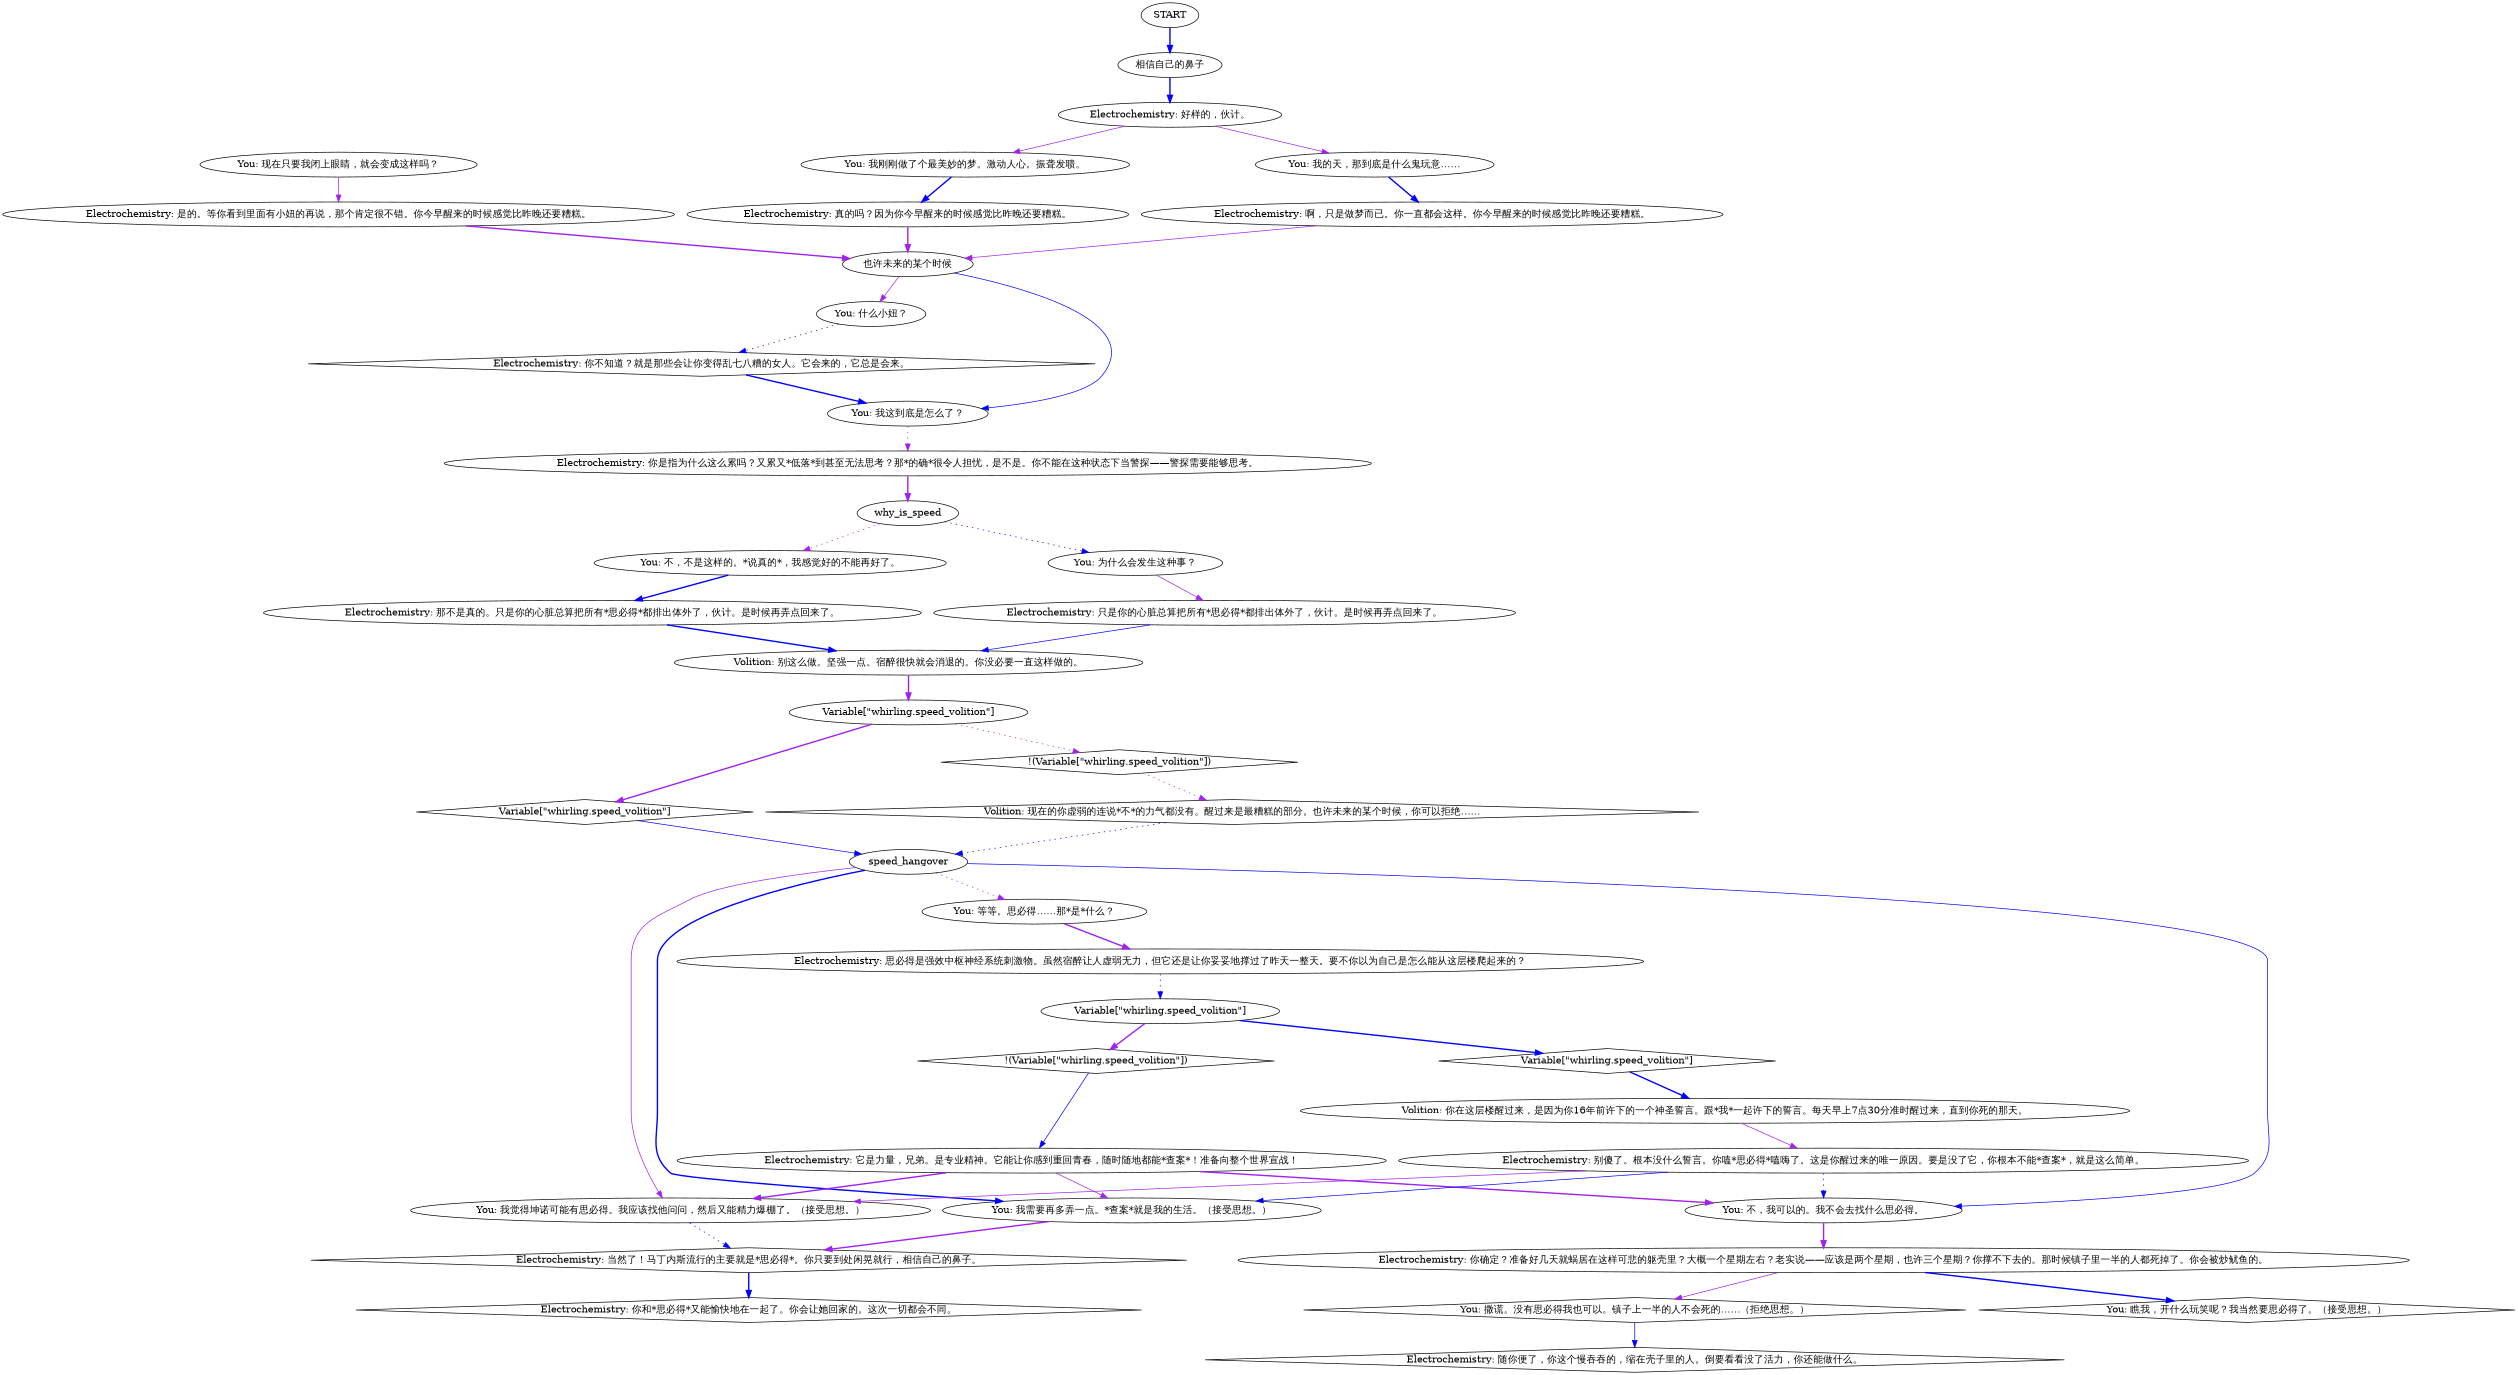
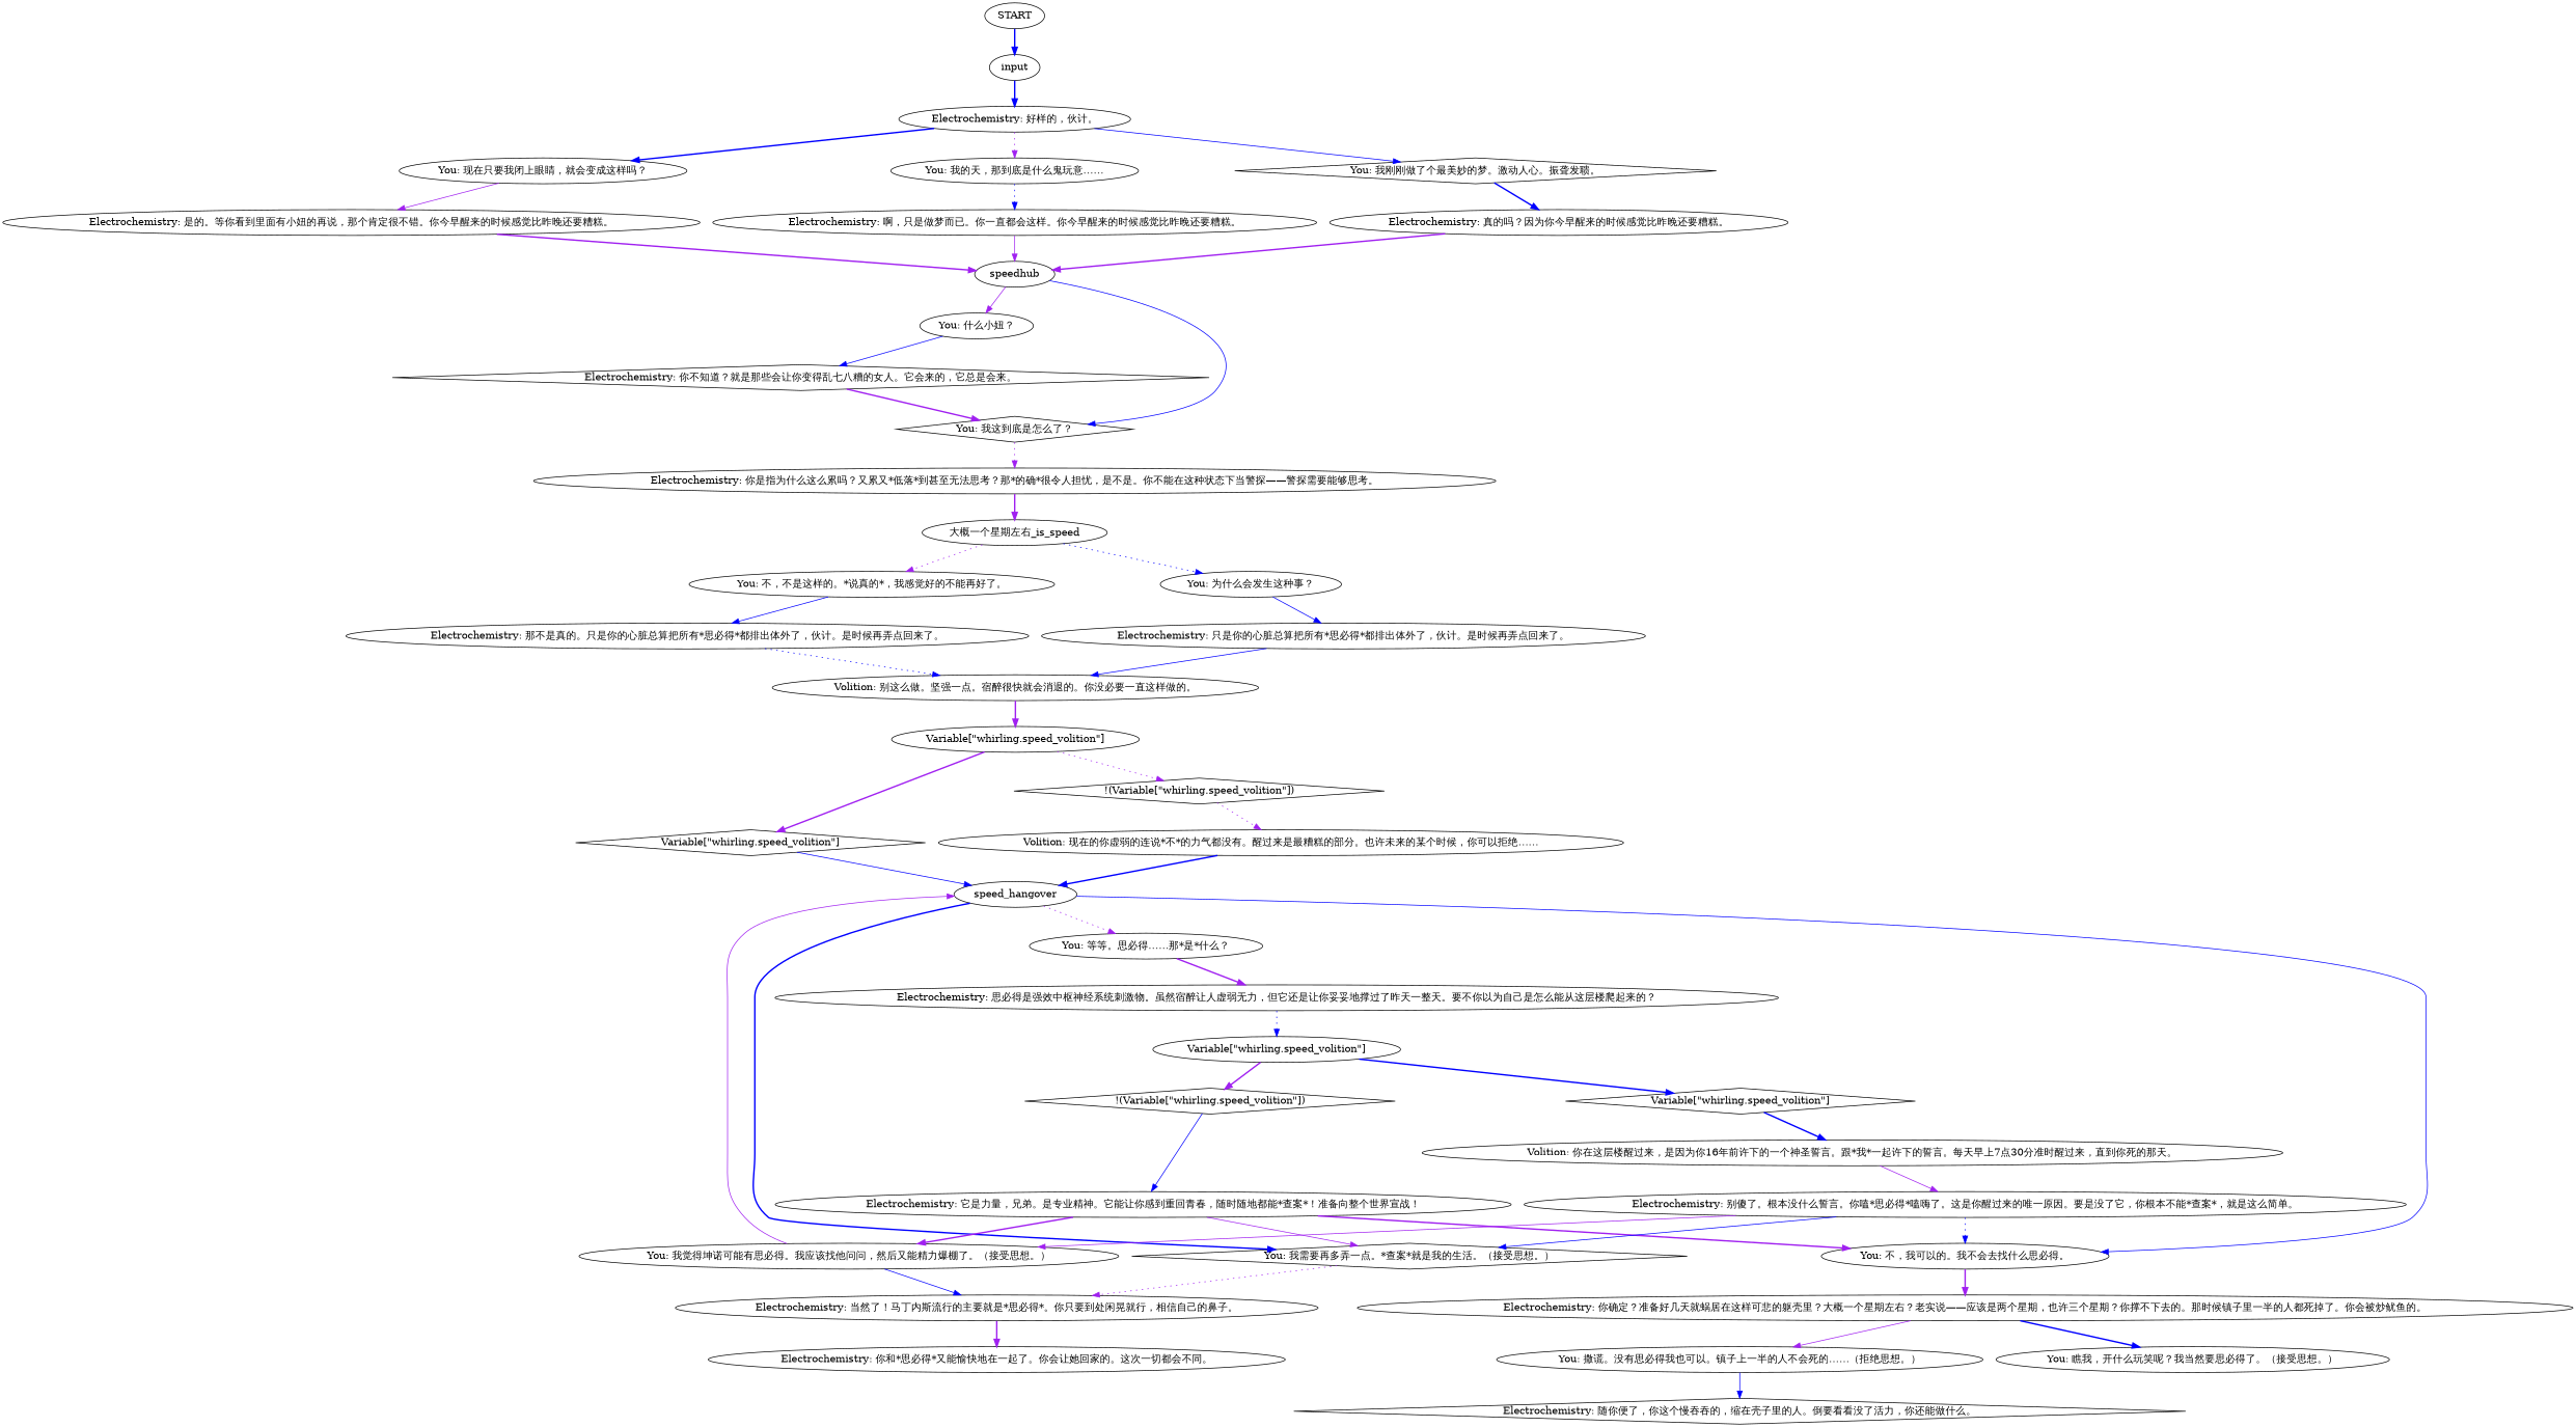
  digraph {
    edge [color=purple style=bold]
    n1 [label=START]
-   n2 [label="相信自己的鼻子"]
+   n2 [label=input]
    n3 [label="Electrochemistry: 好样的，伙计。"]
    n4 [label="You: 现在只要我闭上眼睛，就会变成这样吗？"]
    n5 [label="You: 我的天，那到底是什么鬼玩意……"]
-   n6 [label="You: 我刚刚做了个最美妙的梦。激动人心。振聋发聩。"]
+   n6 [label="You: 我刚刚做了个最美妙的梦。激动人心。振聋发聩。" shape=diamond]
    n7 [label="Electrochemistry: 思必得是强效中枢神经系统刺激物。虽然宿醉让人虚弱无力，但它还是让你妥妥地撑过了昨天一整天。要不你以为自己是怎么能从这层楼爬起来的？"]
    n8 [label="Variable[\"whirling.speed_volition\"]"]
    n9 [label="Variable[\"whirling.speed_volition\"]" shape=diamond]
    n10 [label="!(Variable[\"whirling.speed_volition\"])" shape=diamond]
    n11 [label="You: 什么小妞？"]
    n12 [label="Electrochemistry: 你不知道？就是那些会让你变得乱七八糟的女人。它会来的，它总是会来。" shape=diamond]
-   n13 [label="You: 我这到底是怎么了？"]
+   n13 [label="You: 我这到底是怎么了？" shape=diamond]
    n14 [label=speed_hangover]
-   n15 [label="You: 我需要再多弄一点。*查案*就是我的生活。（接受思想。）"]
+   n15 [label="You: 我需要再多弄一点。*查案*就是我的生活。（接受思想。）" shape=diamond]
    n16 [label="You: 不，我可以的。我不会去找什么思必得。"]
    n17 [label="You: 我觉得坤诺可能有思必得。我应该找他问问，然后又能精力爆棚了。（接受思想。）"]
    n18 [label="You: 等等。思必得……那*是*什么？"]
-   n19 [label="Electrochemistry: 当然了！马丁内斯流行的主要就是*思必得*。你只要到处闲晃就行，相信自己的鼻子。" shape=diamond]
+   n19 [label="Electrochemistry: 当然了！马丁内斯流行的主要就是*思必得*。你只要到处闲晃就行，相信自己的鼻子。"]
    n20 [label="Electrochemistry: 你确定？准备好几天就蜗居在这样可悲的躯壳里？大概一个星期左右？老实说——应该是两个星期，也许三个星期？你撑不下去的。那时候镇子里一半的人都死掉了。你会被炒鱿鱼的。"]
-   n21 [label="Electrochemistry: 你和*思必得*又能愉快地在一起了。你会让她回家的。这次一切都会不同。" shape=diamond]
+   n21 [label="Electrochemistry: 你和*思必得*又能愉快地在一起了。你会让她回家的。这次一切都会不同。"]
    n22 [label="You: 不，不是这样的。*说真的*，我感觉好的不能再好了。"]
    n23 [label="Electrochemistry: 那不是真的。只是你的心脏总算把所有*思必得*都排出体外了，伙计。是时候再弄点回来了。"]
    n24 [label="Volition: 别这么做。坚强一点。宿醉很快就会消退的。你没必要一直这样做的。"]
-   n25 [label="You: 瞧我，开什么玩笑呢？我当然要思必得了。（接受思想。）" shape=diamond]
-   n26 [label="You: 撒谎。没有思必得我也可以。镇子上一半的人不会死的……（拒绝思想。）" shape=diamond]
+   n25 [label="You: 瞧我，开什么玩笑呢？我当然要思必得了。（接受思想。）"]
+   n26 [label="You: 撒谎。没有思必得我也可以。镇子上一半的人不会死的……（拒绝思想。）"]
    n27 [label="Electrochemistry: 它是力量，兄弟。是专业精神。它能让你感到重回青春，随时随地都能*查案*！准备向整个世界宣战！"]
    n28 [label="Electrochemistry: 是的。等你看到里面有小妞的再说，那个肯定很不错。你今早醒来的时候感觉比昨晚还要糟糕。"]
-   n29 [label="也许未来的某个时候"]
+   n29 [label=speedhub]
    n30 [label="Electrochemistry: 啊，只是做梦而已。你一直都会这样。你今早醒来的时候感觉比昨晚还要糟糕。"]
-   n31 [label=why_is_speed]
+   n31 [label="大概一个星期左右_is_speed"]
    n32 [label="You: 为什么会发生这种事？"]
    n33 [label="Electrochemistry: 只是你的心脏总算把所有*思必得*都排出体外了，伙计。是时候再弄点回来了。"]
    n34 [label="Electrochemistry: 你是指为什么这么累吗？又累又*低落*到甚至无法思考？那*的确*很令人担忧，是不是。你不能在这种状态下当警探——警探需要能够思考。"]
    n35 [label="Electrochemistry: 随你便了，你这个慢吞吞的，缩在壳子里的人。倒要看看没了活力，你还能做什么。" shape=diamond]
    n36 [label="Volition: 你在这层楼醒过来，是因为你16年前许下的一个神圣誓言。跟*我*一起许下的誓言。每天早上7点30分准时醒过来，直到你死的那天。"]
    n37 [label="Electrochemistry: 别傻了。根本没什么誓言。你嗑*思必得*嗑嗨了。这是你醒过来的唯一原因。要是没了它，你根本不能*查案*，就是这么简单。"]
    n38 [label="Variable[\"whirling.speed_volition\"]"]
    n39 [label="Variable[\"whirling.speed_volition\"]" shape=diamond]
    n40 [label="!(Variable[\"whirling.speed_volition\"])" shape=diamond]
    n41 [label="Electrochemistry: 真的吗？因为你今早醒来的时候感觉比昨晚还要糟糕。"]
-   n42 [label="Volition: 现在的你虚弱的连说*不*的力气都没有。醒过来是最糟糕的部分。也许未来的某个时候，你可以拒绝……" shape=diamond]
+   n42 [label="Volition: 现在的你虚弱的连说*不*的力气都没有。醒过来是最糟糕的部分。也许未来的某个时候，你可以拒绝……"]
    n1 -> n2 [color=blue]
    n2 -> n3 [color=blue]
-   n3 -> n5 [style=solid]
-   n3 -> n6 [style=solid]
+   n3 -> n4 [color=blue]
+   n3 -> n5 [style=dotted]
+   n3 -> n6 [color=blue style=solid]
    n4 -> n28 [style=solid]
-   n5 -> n30 [color=blue]
+   n5 -> n30 [color=blue style=dotted]
    n6 -> n41 [color=blue]
    n7 -> n8 [color=blue style=dotted]
    n8 -> n9 [color=blue]
    n8 -> n10
    n9 -> n36 [color=blue]
    n10 -> n27 [color=blue style=solid]
-   n11 -> n12 [color=blue style=dotted]
-   n12 -> n13 [color=blue]
+   n11 -> n12 [color=blue style=solid]
+   n12 -> n13
    n13 -> n34 [style=dotted]
    n14 -> n15 [color=blue]
    n14 -> n16 [color=blue style=solid]
-   n14 -> n17 [style=solid]
+   n17 -> n14 [style=solid]
    n14 -> n18 [style=dotted]
-   n15 -> n19
+   n15 -> n19 [style=dotted]
    n16 -> n20
-   n17 -> n19 [color=blue style=dotted]
+   n17 -> n19 [color=blue style=solid]
    n18 -> n7
-   n19 -> n21 [color=blue]
+   n19 -> n21
    n20 -> n25 [color=blue]
    n20 -> n26 [style=solid]
-   n22 -> n23 [color=blue]
-   n23 -> n24 [color=blue]
+   n22 -> n23 [color=blue style=solid]
+   n23 -> n24 [color=blue style=dotted]
    n24 -> n38
    n26 -> n35 [color=blue style=solid]
    n27 -> n15 [style=solid]
    n27 -> n16
    n27 -> n17
    n28 -> n29
    n29 -> n11 [style=solid]
    n29 -> n13 [color=blue style=solid]
    n30 -> n29 [style=solid]
    n31 -> n22 [style=dotted]
    n31 -> n32 [color=blue style=dotted]
-   n32 -> n33 [style=solid]
+   n32 -> n33 [color=blue style=solid]
    n33 -> n24 [color=blue style=solid]
    n34 -> n31
    n36 -> n37 [style=solid]
    n37 -> n15 [color=blue style=solid]
    n37 -> n16 [color=blue style=dotted]
    n37 -> n17 [style=solid]
    n38 -> n39
    n38 -> n40 [style=dotted]
    n39 -> n14 [color=blue style=solid]
    n40 -> n42 [style=dotted]
    n41 -> n29
-   n42 -> n14 [color=blue style=dotted]
+   n42 -> n14 [color=blue]
  }
